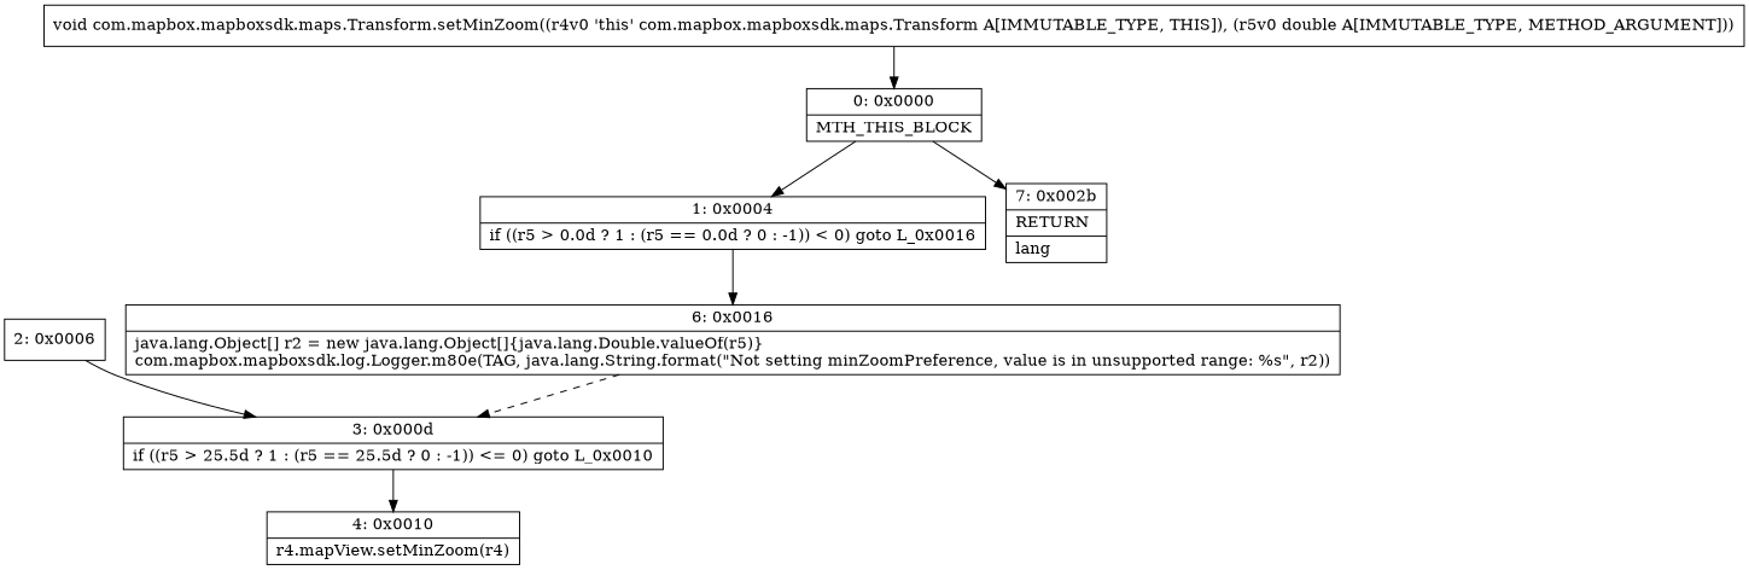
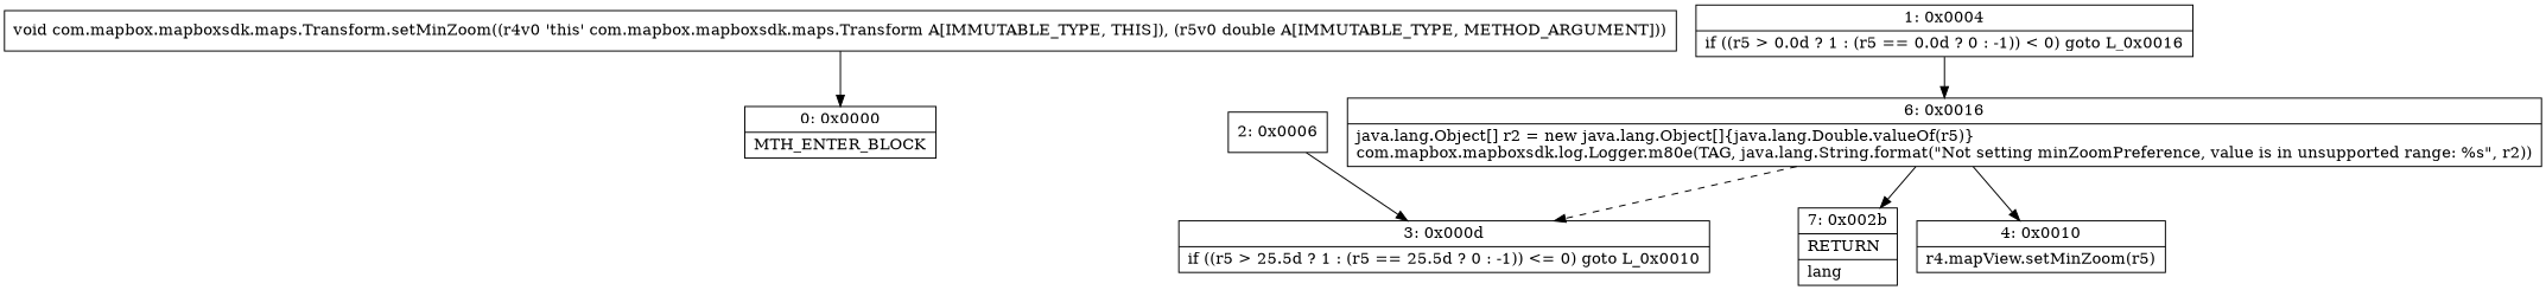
  digraph {
    node [shape=record]
-   n1 [label="{0\:\ 0x0000|MTH_THIS_BLOCK\l}"]
+   n1 [label="{0\:\ 0x0000|MTH_ENTER_BLOCK\l}"]
    n2 [label="{1\:\ 0x0004|if ((r5 \> 0.0d ? 1 : (r5 == 0.0d ? 0 : \-1)) \< 0) goto L_0x0016\l}"]
    n3 [label="{6\:\ 0x0016|java.lang.Object[] r2 = new java.lang.Object[]\{java.lang.Double.valueOf(r5)\}\lcom.mapbox.mapboxsdk.log.Logger.m80e(TAG, java.lang.String.format(\"Not setting minZoomPreference, value is in unsupported range: %s\", r2))\l}"]
    n4 [label="{2\:\ 0x0006}"]
    n5 [label="{3\:\ 0x000d|if ((r5 \> 25.5d ? 1 : (r5 == 25.5d ? 0 : \-1)) \<= 0) goto L_0x0010\l}"]
    n6 [label="{7\:\ 0x002b|RETURN\l|lang\l}"]
-   n7 [label="{4\:\ 0x0010|r4.mapView.setMinZoom(r4)\l}"]
+   n7 [label="{4\:\ 0x0010|r4.mapView.setMinZoom(r5)\l}"]
    n8 [label="{void com.mapbox.mapboxsdk.maps.Transform.setMinZoom((r4v0 'this' com.mapbox.mapboxsdk.maps.Transform A[IMMUTABLE_TYPE, THIS]), (r5v0 double A[IMMUTABLE_TYPE, METHOD_ARGUMENT])) }"]
-   n1 -> n2
    n2 -> n3
    n3 -> n5 [style=dashed]
-   n1 -> n6
+   n3 -> n6
    n4 -> n5
-   n5 -> n7
+   n3 -> n7
    n8 -> n1
  }
